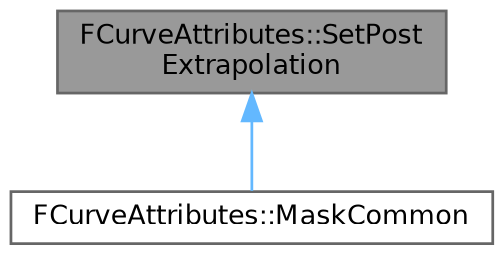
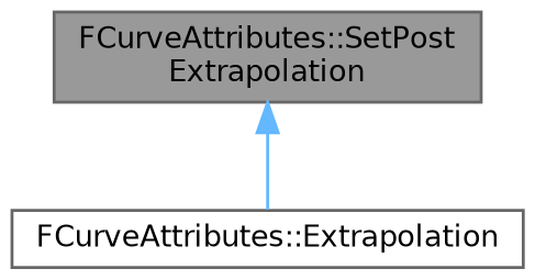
  digraph {
    rankdir=TB
    node [fontname=Helvetica fontsize=10 shape=box style=filled]
    n1 [color=gray40 fillcolor=grey60 fontcolor=black height=0.2 label="FCurveAttributes::SetPost\lExtrapolation" width=0.4]
-   n2 [color=grey40 fillcolor=white height=0.2 label="FCurveAttributes::MaskCommon" width=0.4]
+   n2 [color=grey40 fillcolor=white height=0.2 label="FCurveAttributes::Extrapolation" width=0.4]
    n1 -> n2 [color=steelblue1 dir=back fontname=Helvetica fontsize=10 labelfontname=Helvetica labelfontsize=10 style=solid]
  }
